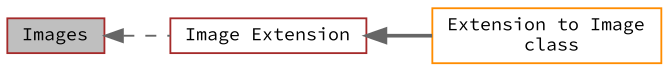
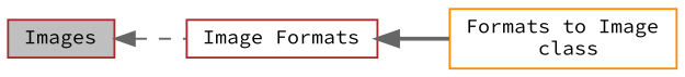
  digraph {
    fontname="Source Code Pro"
    rankdir=LR
    node [color=brown fillcolor=white fontname="Source Code Pro" fontsize=10 shape=record style=filled]
    edge [color=gray40 dir=back fontname="Source Code Pro" fontsize=10 labelfontname=Helvetica labelfontsize=10 shape=plaintext]
-   n1 [color=darkorange height=0.2 label="Extension to Image\l class" width=0.4]
+   n1 [color=darkorange height=0.2 label="Formats to Image\l class" width=0.4]
    n2 [fillcolor=grey75 fontcolor=black height=0.2 label=Images width=0.4]
-   n3 [height=0.2 label="Image Extension" width=0.4]
+   n3 [height=0.2 label="Image Formats" width=0.4]
    n2 -> n3 [style=dashed]
    n3 -> n1 [style=bold]
  }
